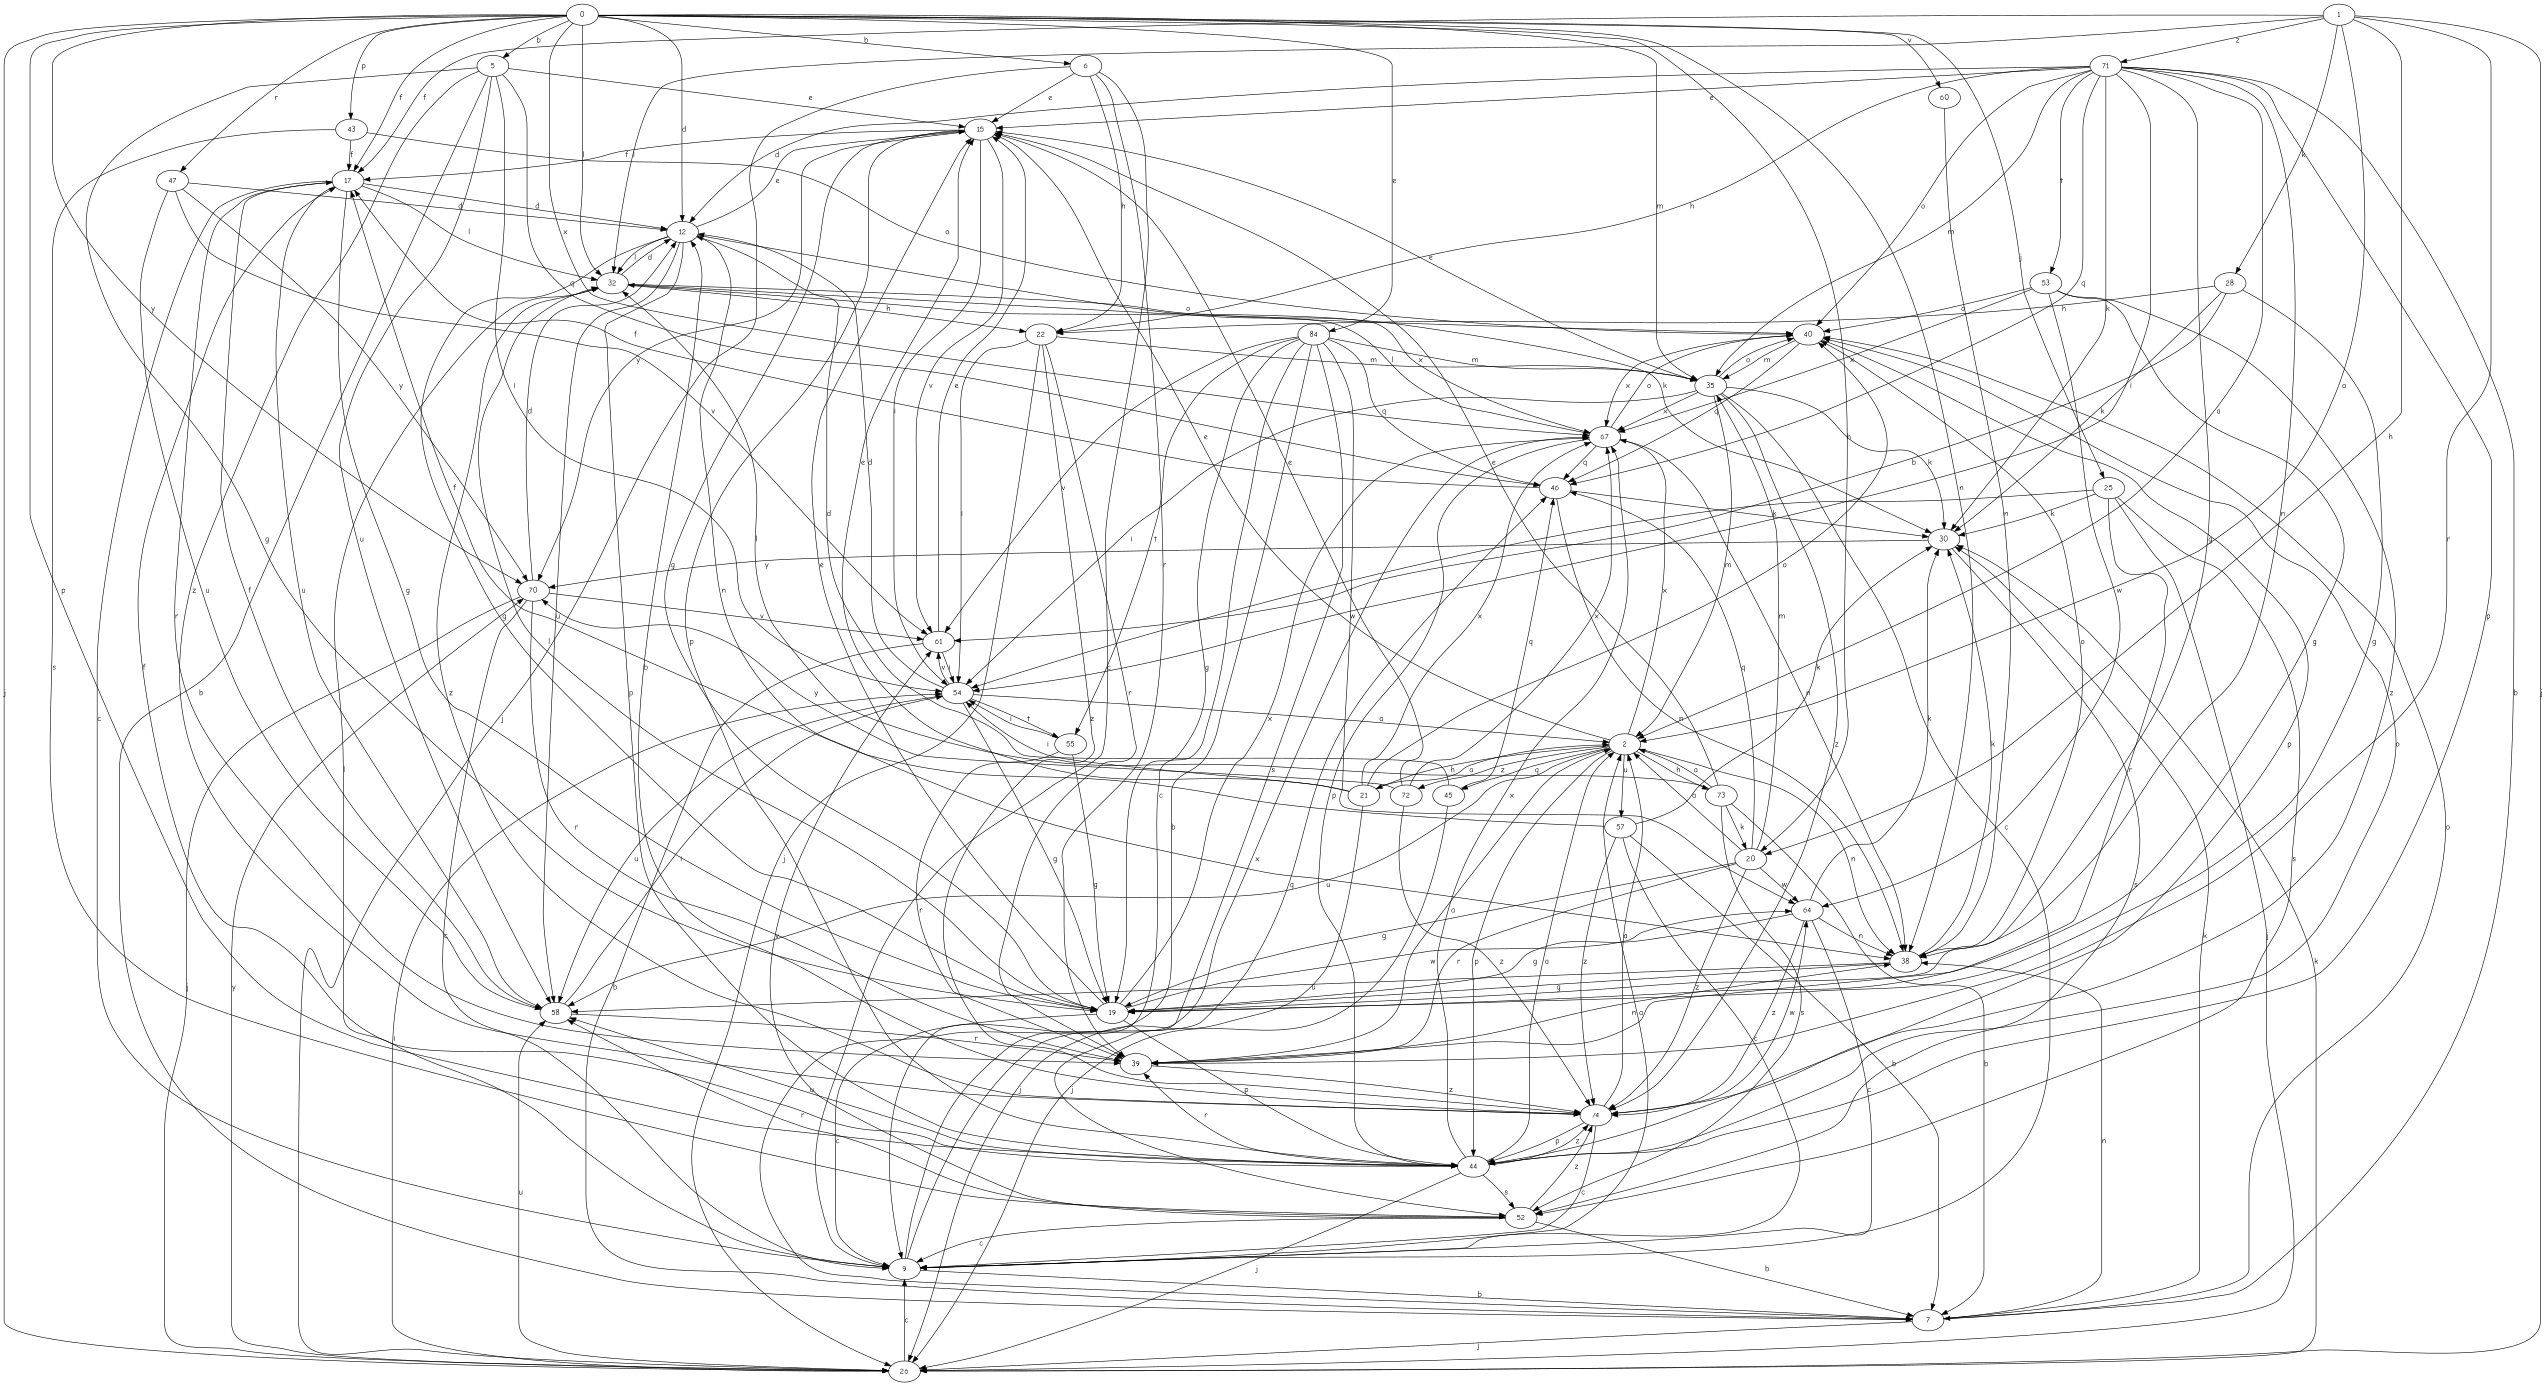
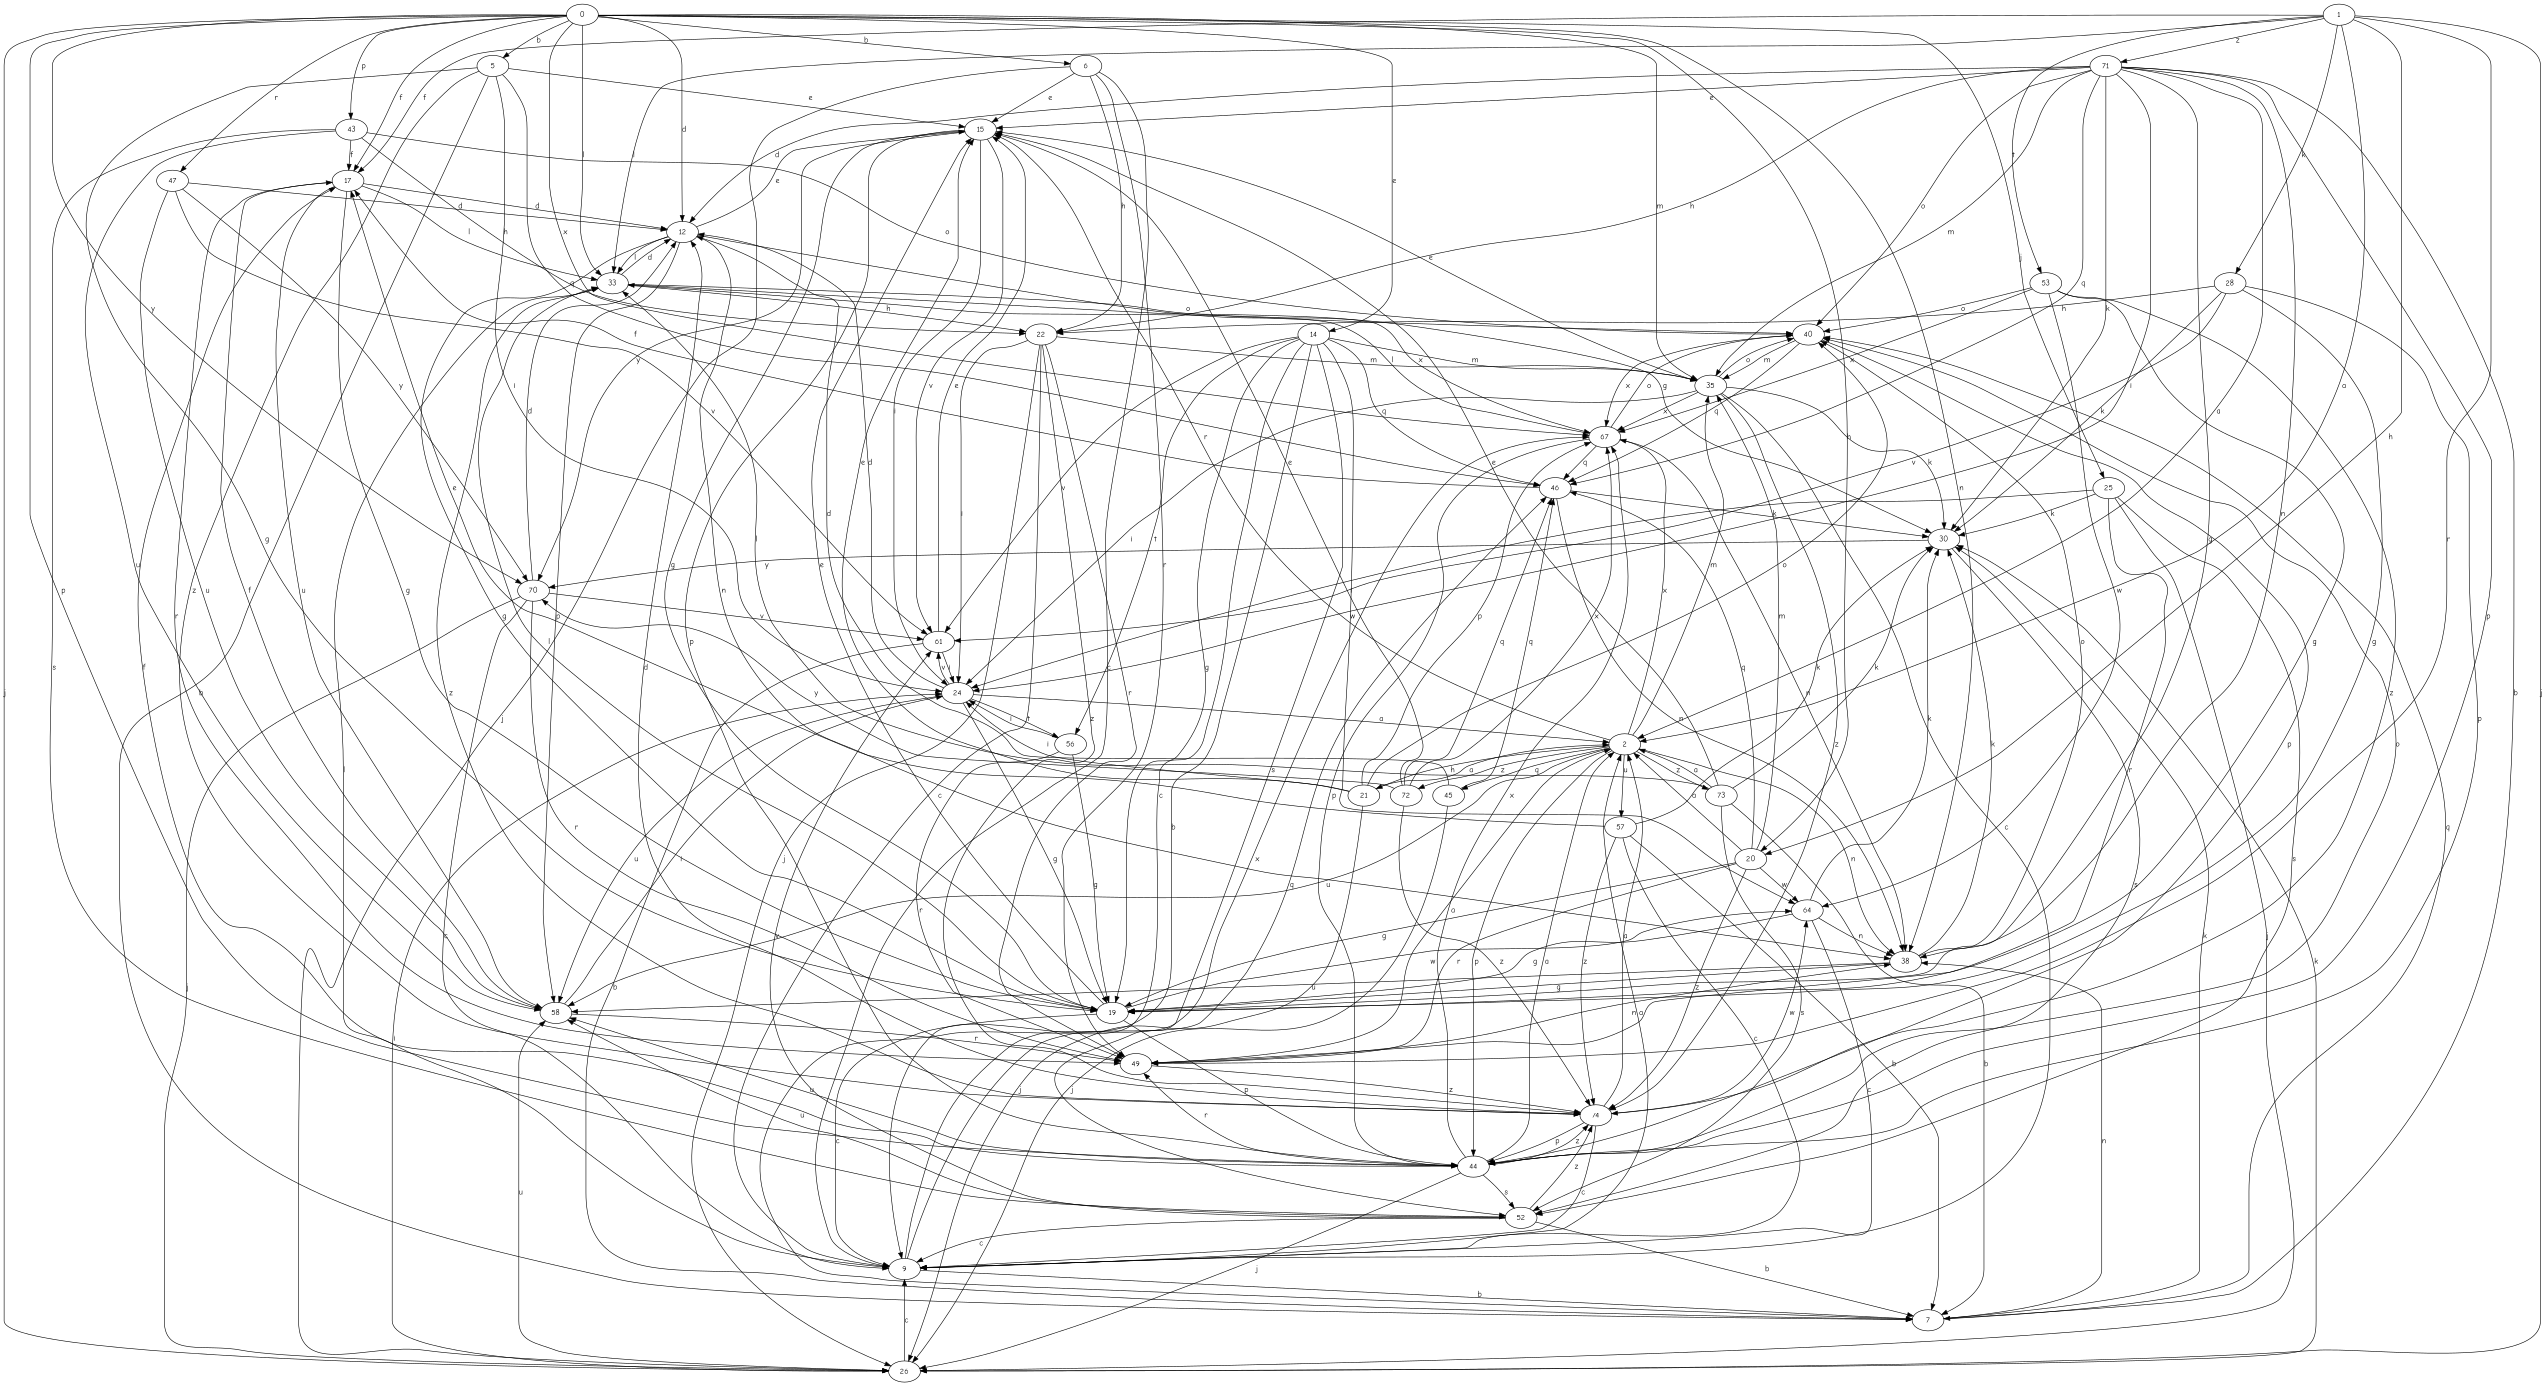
  strict digraph {
    fontname="Comic Neue"
    node [fontname="Comic Neue"]
    edge [fontname="Comic Neue"]
    0
    5
    6
    12
-   14 [label=84]
+   14
    17
    20
    25
    26
-   32
+   32 [label=33]
    35
    38
    43
    44
    47
-   60
    67
    70
    15
    58
    7
    19
-   24 [label=54]
+   24
    46
    74
-   49 [label=39]
+   49
    9
    22
    30
    52
-   55
+   55 [label=56]
    61
    64
    2
    40
    1
    28
    53
    71
    21
    45
    57
    72
    73
    0 -> 5 [label=b]
    0 -> 6 [label=b]
    0 -> 12 [label=d]
    0 -> 14 [label=e]
    0 -> 17 [label=f]
    0 -> 20 [label=h]
    0 -> 25 [label=j]
    0 -> 26 [label=j]
    0 -> 32 [label=l]
    0 -> 35 [label=m]
    0 -> 38 [label=n]
    0 -> 43 [label=p]
    0 -> 44 [label=p]
    0 -> 47 [label=r]
-   0 -> 60 [label=v]
    0 -> 67 [label=x]
    0 -> 70 [label=y]
    5 -> 15 [label=e]
-   5 -> 58 [label=u]
+   43 -> 58 [label=u]
    5 -> 7 [label=b]
    5 -> 19 [label=g]
    5 -> 24 [label=i]
    5 -> 46 [label=q]
    5 -> 74 [label=z]
    6 -> 26 [label=j]
    6 -> 15 [label=e]
    6 -> 49 [label=r]
    6 -> 9 [label=c]
    6 -> 22 [label=h]
    12 -> 32 [label=l]
    12 -> 38 [label=n]
-   12 -> 44 [label=p]
+   28 -> 44 [label=p]
    12 -> 15 [label=e]
-   12 -> 58 [label=u]
+   12 -> 58 [label=p]
    12 -> 19 [label=g]
-   12 -> 30 [label=k]
+   12 -> 30 [label=g]
    14 -> 35 [label=m]
    14 -> 7 [label=b]
    14 -> 19 [label=g]
    14 -> 46 [label=q]
    14 -> 9 [label=c]
    14 -> 52 [label=s]
    14 -> 55 [label=t]
    14 -> 61 [label=v]
    14 -> 64 [label=w]
    17 -> 12 [label=d]
    17 -> 32 [label=l]
    17 -> 58 [label=u]
    17 -> 19 [label=g]
    17 -> 49 [label=r]
    20 -> 35 [label=m]
    20 -> 19 [label=g]
    20 -> 46 [label=q]
    20 -> 74 [label=z]
    20 -> 49 [label=r]
    20 -> 64 [label=w]
    20 -> 2 [label=a]
    25 -> 26 [label=j]
    25 -> 24 [label=i]
    25 -> 49 [label=r]
    25 -> 30 [label=k]
    25 -> 52 [label=s]
-   26 -> 70 [label=y]
    26 -> 58 [label=u]
    26 -> 24 [label=i]
    26 -> 9 [label=c]
    26 -> 30 [label=k]
    32 -> 12 [label=d]
    32 -> 67 [label=x]
    32 -> 74 [label=z]
    32 -> 22 [label=h]
    32 -> 40 [label=o]
    35 -> 67 [label=x]
    35 -> 15 [label=e]
    35 -> 24 [label=i]
    35 -> 74 [label=z]
    35 -> 9 [label=c]
    35 -> 30 [label=k]
    35 -> 40 [label=o]
    38 -> 58 [label=u]
    38 -> 19 [label=g]
    38 -> 30 [label=k]
    38 -> 40 [label=o]
    43 -> 17 [label=f]
+   43 -> 22 [label=h]
    43 -> 52 [label=s]
    43 -> 40 [label=o]
    44 -> 17 [label=f]
    44 -> 26 [label=j]
    44 -> 67 [label=x]
    44 -> 58 [label=u]
    44 -> 74 [label=z]
    44 -> 49 [label=r]
    44 -> 52 [label=s]
    44 -> 2 [label=a]
    44 -> 40 [label=o]
    47 -> 12 [label=d]
    47 -> 70 [label=y]
    47 -> 58 [label=u]
    47 -> 61 [label=v]
-   60 -> 38 [label=n]
    67 -> 32 [label=l]
    67 -> 38 [label=n]
    67 -> 44 [label=p]
    67 -> 46 [label=q]
    67 -> 40 [label=o]
    70 -> 12 [label=d]
    70 -> 26 [label=j]
    70 -> 49 [label=r]
    70 -> 9 [label=c]
    70 -> 61 [label=v]
-   15 -> 17 [label=f]
    15 -> 44 [label=p]
    15 -> 70 [label=y]
    15 -> 19 [label=g]
    15 -> 24 [label=i]
    15 -> 61 [label=v]
    58 -> 17 [label=f]
    58 -> 24 [label=i]
    58 -> 49 [label=r]
-   7 -> 26 [label=j]
    7 -> 38 [label=n]
    7 -> 30 [label=k]
-   7 -> 40 [label=o]
+   7 -> 40 [label=q]
    19 -> 32 [label=l]
    19 -> 44 [label=p]
-   19 -> 67 [label=x]
    19 -> 15 [label=e]
    19 -> 9 [label=c]
    19 -> 64 [label=w]
    24 -> 12 [label=d]
    24 -> 58 [label=u]
    24 -> 19 [label=g]
    24 -> 55 [label=t]
    24 -> 61 [label=v]
    24 -> 2 [label=a]
    46 -> 17 [label=f]
    46 -> 38 [label=n]
    46 -> 30 [label=k]
-   74 -> 12 [label=b]
+   74 -> 12 [label=d]
    74 -> 44 [label=p]
    74 -> 9 [label=c]
    74 -> 64 [label=w]
    74 -> 2 [label=a]
    49 -> 38 [label=n]
    49 -> 74 [label=z]
    49 -> 2 [label=a]
    9 -> 32 [label=l]
    9 -> 67 [label=x]
    9 -> 7 [label=b]
    9 -> 46 [label=q]
    9 -> 2 [label=a]
    22 -> 26 [label=j]
    22 -> 35 [label=m]
    22 -> 24 [label=i]
    22 -> 74 [label=z]
    22 -> 49 [label=r]
-   17 -> 9 [label=c]
+   22 -> 9 [label=c]
    30 -> 70 [label=y]
    30 -> 52 [label=s]
-   52 -> 58 [label=r]
+   52 -> 58 [label=u]
    52 -> 7 [label=b]
    52 -> 74 [label=z]
    52 -> 9 [label=c]
    52 -> 61 [label=v]
    55 -> 19 [label=g]
    55 -> 24 [label=i]
    55 -> 49 [label=r]
    61 -> 15 [label=e]
    61 -> 7 [label=b]
    61 -> 24 [label=i]
    64 -> 38 [label=n]
    64 -> 19 [label=g]
-   64 -> 74 [label=z]
    64 -> 9 [label=c]
    64 -> 30 [label=k]
-   35 -> 2 [label=m]
+   2 -> 35 [label=m]
    2 -> 38 [label=n]
    2 -> 44 [label=p]
    2 -> 67 [label=x]
-   2 -> 15 [label=e]
+   2 -> 15 [label=r]
    2 -> 58 [label=u]
    2 -> 21 [label=h]
    2 -> 45 [label=q]
    2 -> 57 [label=u]
    2 -> 72 [label=z]
-   2 -> 73 [label=h]
+   2 -> 73 [label=z]
    40 -> 35 [label=m]
    40 -> 44 [label=p]
    40 -> 67 [label=x]
    40 -> 46 [label=q]
    1 -> 17 [label=f]
    1 -> 20 [label=h]
    1 -> 26 [label=j]
    1 -> 32 [label=l]
    1 -> 49 [label=r]
    1 -> 2 [label=a]
    1 -> 28 [label=k]
-   71 -> 53 [label=t]
+   1 -> 53 [label=t]
    1 -> 71 [label=z]
    28 -> 19 [label=g]
    28 -> 22 [label=h]
    28 -> 30 [label=k]
-   28 -> 61 [label=b]
+   28 -> 61 [label=v]
    53 -> 67 [label=x]
    53 -> 19 [label=g]
    53 -> 74 [label=z]
    53 -> 64 [label=w]
    53 -> 40 [label=o]
    71 -> 12 [label=d]
    71 -> 35 [label=m]
    71 -> 38 [label=n]
    71 -> 44 [label=p]
    71 -> 15 [label=e]
    71 -> 7 [label=b]
    71 -> 19 [label=g]
    71 -> 24 [label=i]
    71 -> 46 [label=q]
    71 -> 22 [label=h]
    71 -> 30 [label=k]
    71 -> 2 [label=a]
    71 -> 40 [label=o]
    21 -> 26 [label=j]
-   21 -> 67 [label=x]
+   21 -> 67 [label=p]
    21 -> 15 [label=e]
    21 -> 24 [label=i]
    21 -> 2 [label=a]
    21 -> 40 [label=o]
    45 -> 12 [label=d]
    45 -> 26 [label=j]
    45 -> 46 [label=q]
-   57 -> 17 [label=f]
+   57 -> 17 [label=e]
    57 -> 7 [label=b]
    57 -> 74 [label=z]
    57 -> 9 [label=c]
    57 -> 30 [label=k]
    72 -> 67 [label=x]
    72 -> 70 [label=y]
    72 -> 15 [label=e]
+   72 -> 46 [label=q]
    72 -> 74 [label=z]
    73 -> 32 [label=l]
    73 -> 15 [label=e]
    73 -> 7 [label=b]
-   73 -> 20 [label=k]
+   73 -> 30 [label=k]
    73 -> 52 [label=s]
    73 -> 2 [label=a]
  }
